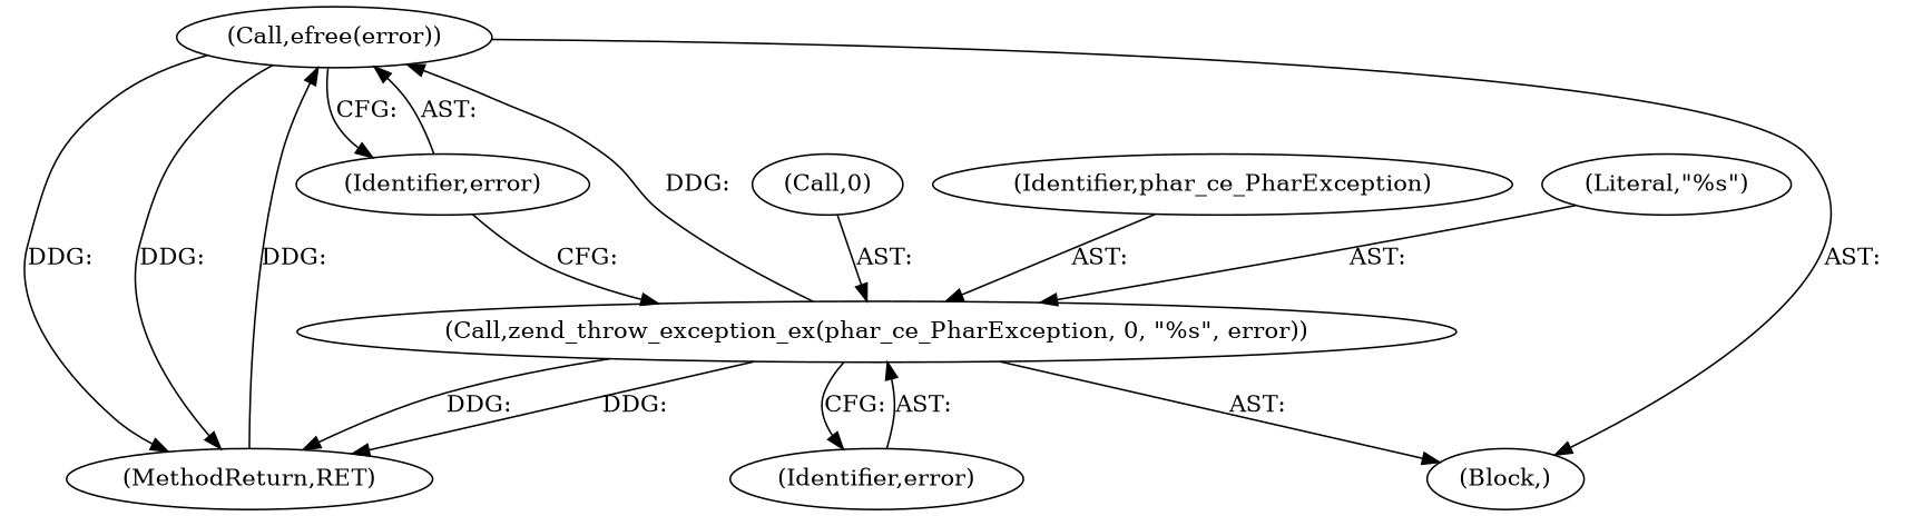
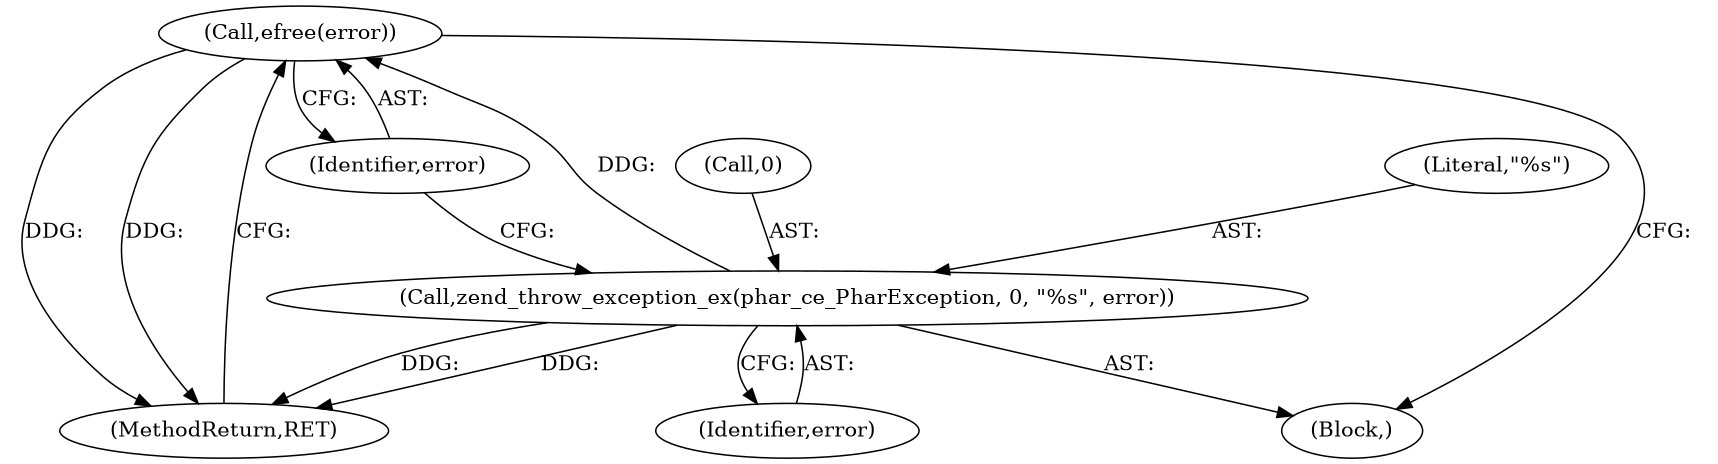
  digraph {
    n1 [label="(Call,efree(error))"]
    n2 [label="(MethodReturn,RET)"]
    n3 [label="(Identifier,error)"]
    n4 [label="(Block,)"]
    n5 [label="(Call,zend_throw_exception_ex(phar_ce_PharException, 0, \"%s\", error))"]
    n6 [label="(Identifier,error)"]
    n7 [label="(Call,0)"]
-   n8 [label="(Identifier,phar_ce_PharException)"]
    n9 [label="(Literal,\"%s\")"]
    n1 -> n2 [label="DDG: "]
    n1 -> n2 [label="DDG: "]
    n1 -> n3 [label="CFG: "]
-   n1 -> n4 [label="AST: "]
-   n2 -> n1 [label="DDG: "]
+   n1 -> n4 [label="CFG: "]
+   n2 -> n1 [label="CFG: "]
    n3 -> n1 [label="AST: "]
    n3 -> n5 [label="CFG: "]
    n5 -> n1 [label="DDG: "]
    n5 -> n2 [label="DDG: "]
    n5 -> n2 [label="DDG: "]
    n5 -> n4 [label="AST: "]
    n5 -> n6 [label="CFG: "]
    n6 -> n5 [label="AST: "]
    n7 -> n5 [label="AST: "]
-   n8 -> n5 [label="AST: "]
    n9 -> n5 [label="AST: "]
  }
